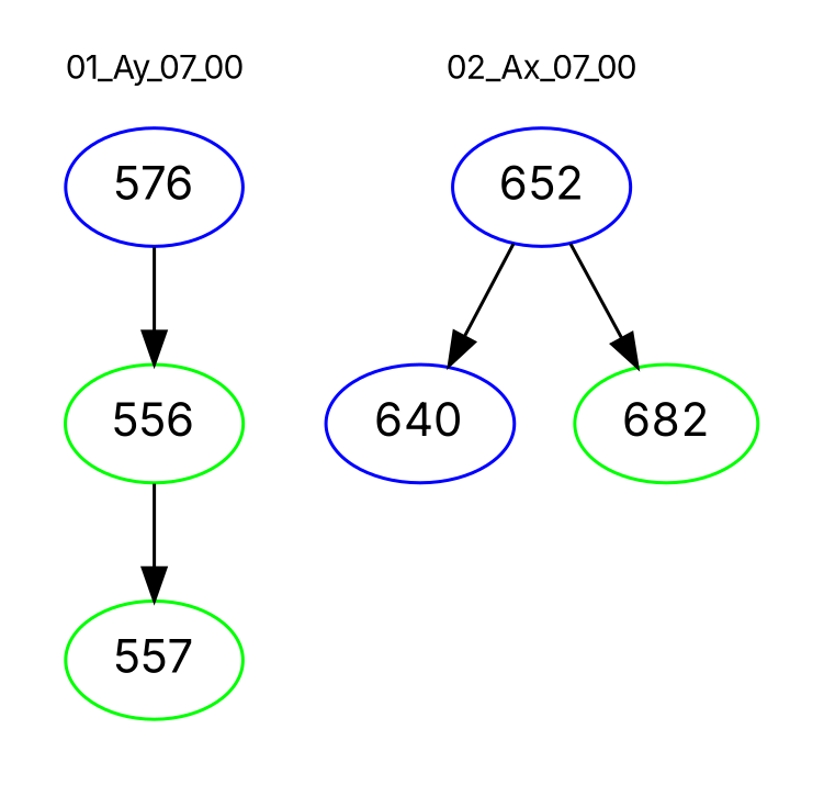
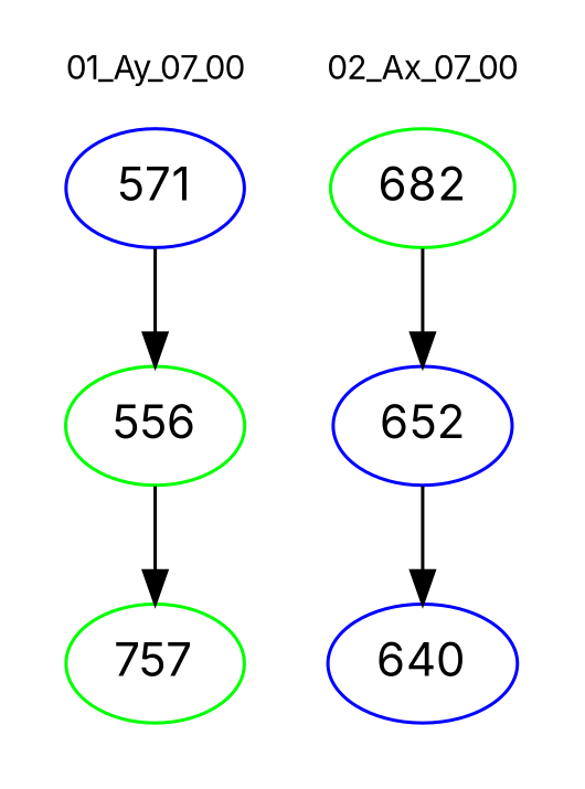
  digraph {
    fontname=Inter
    node [color=green fontname=Inter]
    edge [color=black fontname=Inter]
    n1 [label=556]
-   n2 [color=blue label=576]
-   n3 [label=557]
+   n2 [color=blue label=571]
+   n3 [label=757]
    n4 [color=blue label=652]
    n5 [color=blue label=640]
    n6 [label=682]
    subgraph cluster_1 {
      color=white
      fontsize=10
      label="01_Ay_07_00"
      n1
      n2
      n3
    }
    subgraph cluster_2 {
      color=white
      fontsize=10
      label="02_Ax_07_00"
      n4
      n5
      n6
    }
    n1 -> n3
    n2 -> n1
    n4 -> n5
-   n4 -> n6
+   n6 -> n4
  }
